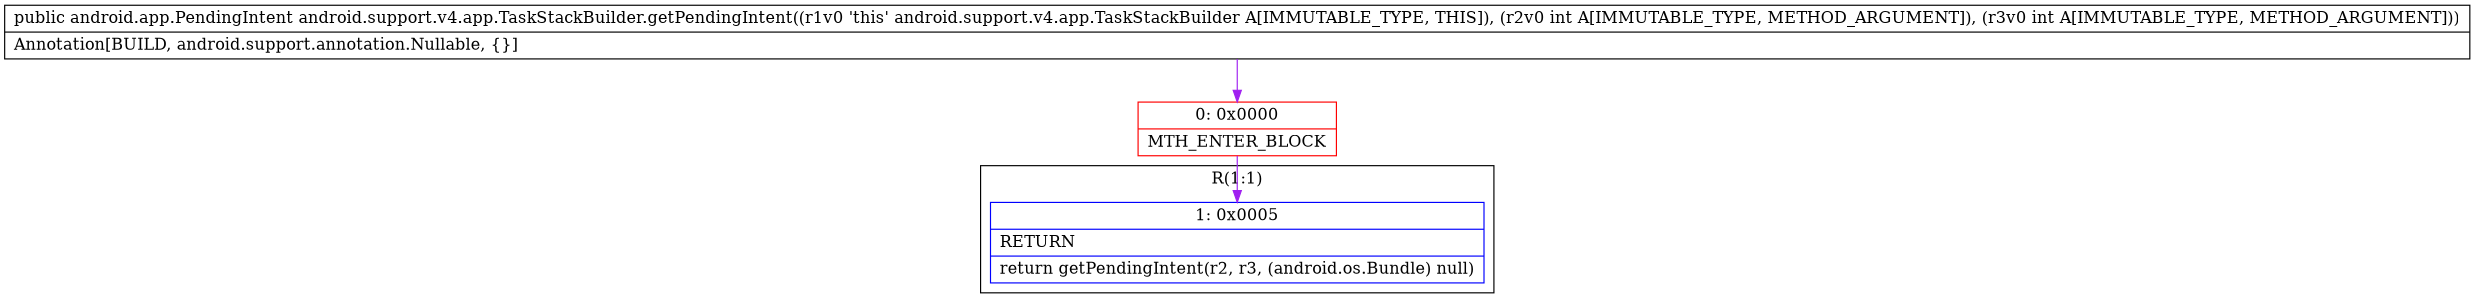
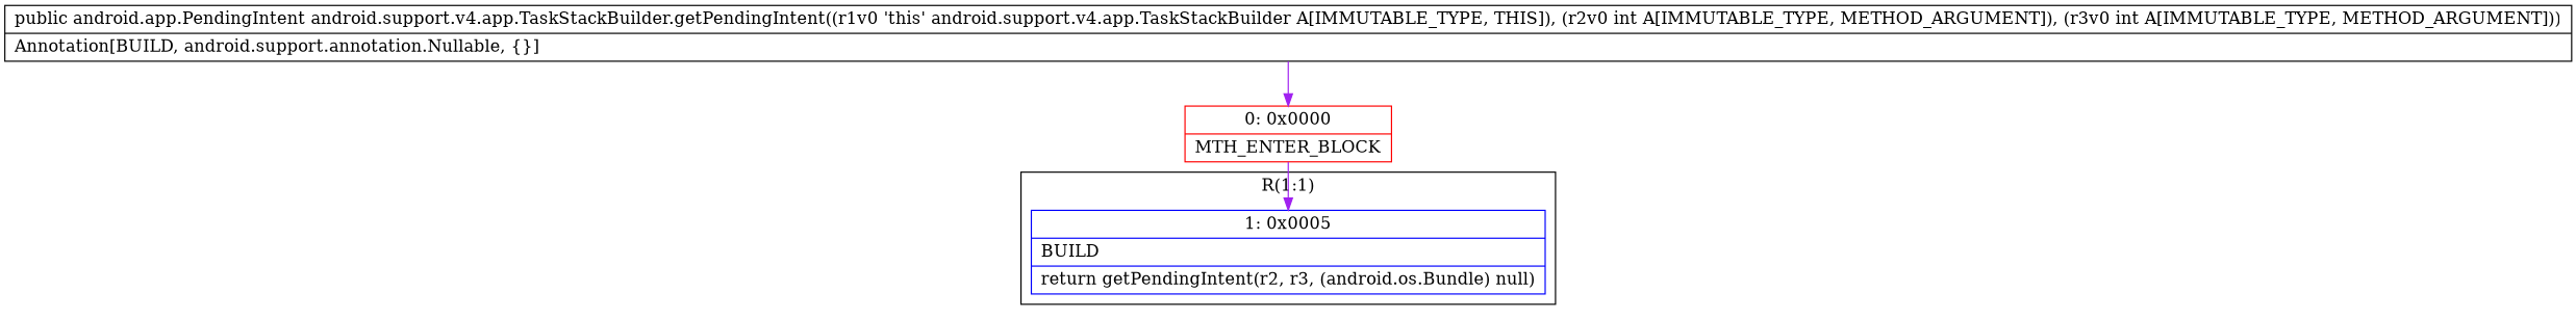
  digraph {
    fontname="DejaVu Serif"
    node [shape=record fontname="DejaVu Serif"]
    edge [color=purple fontname="DejaVu Serif"]
-   n1 [color=blue label="{1\:\ 0x0005|RETURN\l|return getPendingIntent(r2, r3, (android.os.Bundle) null)\l}"]
+   n1 [color=blue label="{1\:\ 0x0005|BUILD\l|return getPendingIntent(r2, r3, (android.os.Bundle) null)\l}"]
    n2 [color=red label="{0\:\ 0x0000|MTH_ENTER_BLOCK\l}"]
    n3 [label="{public android.app.PendingIntent android.support.v4.app.TaskStackBuilder.getPendingIntent((r1v0 'this' android.support.v4.app.TaskStackBuilder A[IMMUTABLE_TYPE, THIS]), (r2v0 int A[IMMUTABLE_TYPE, METHOD_ARGUMENT]), (r3v0 int A[IMMUTABLE_TYPE, METHOD_ARGUMENT]))  | Annotation[BUILD, android.support.annotation.Nullable, \{\}]\l}"]
    subgraph cluster_1 {
      label="R(1:1)"
      n1
    }
    n2 -> n1
    n3 -> n2
  }
